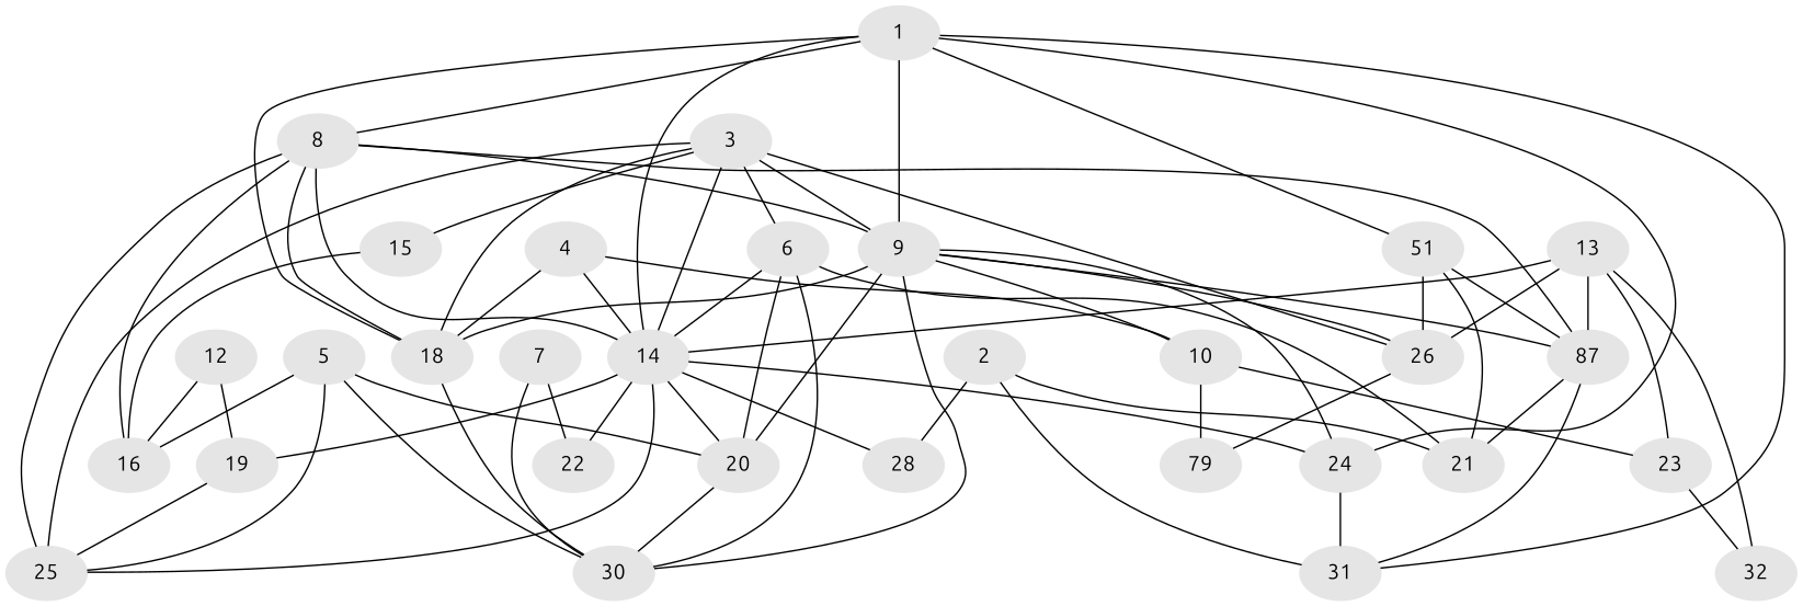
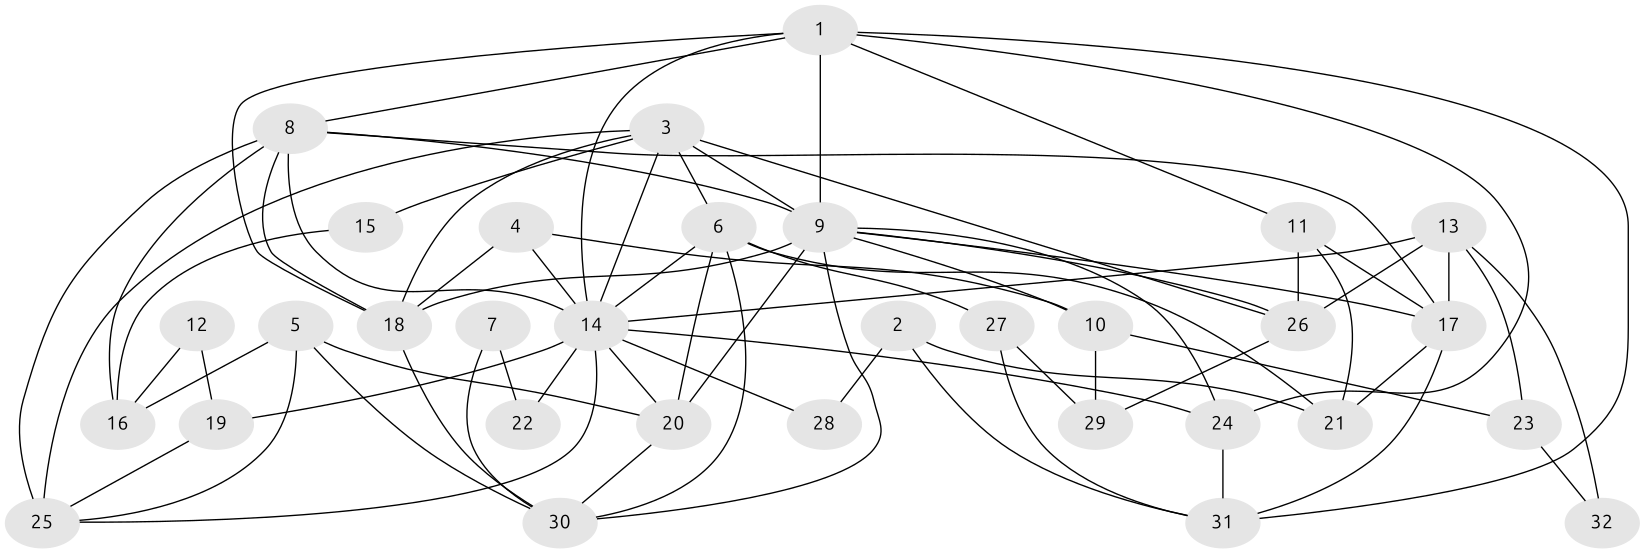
  graph {
    fontname=Ubuntu
    node [color=gray90 fontname=Ubuntu style=filled]
    edge [fontname=Ubuntu weight=1.0]
    1
    8
    9
-   11 [label=51]
+   11
    14
    18
    24
    31
    25
    16
-   17 [label=87]
+   17
    26
    10
    20
    30
    21
    28
    22
    19
    2
    15
    3
    6
-   29 [label=79]
+   27
+   29
    4
    23
    5
    7
    32
    12
    13
    1 -- 8
    1 -- 9
    1 -- 11
    1 -- 14
    1 -- 18
    1 -- 24
    1 -- 31
    8 -- 9
    8 -- 14
    8 -- 18
    8 -- 25
    8 -- 16
    8 -- 17
    9 -- 18
    9 -- 24
    9 -- 17
    9 -- 26
    9 -- 10
    9 -- 20 [weight=2.0]
    9 -- 30
    11 -- 17
    11 -- 26
    11 -- 21
    14 -- 24
    14 -- 25
    14 -- 20
    14 -- 28
    14 -- 22 [weight=2.0]
    14 -- 19
    18 -- 30
    24 -- 31
    17 -- 31
    17 -- 21
    26 -- 29
    10 -- 29
    10 -- 23
    20 -- 30
    19 -- 25
    2 -- 31
    2 -- 21
    2 -- 28
    15 -- 16
    3 -- 9
    3 -- 14
    3 -- 18
    3 -- 25 [weight=3.0]
    3 -- 26
    3 -- 15
    3 -- 6
    6 -- 14
    6 -- 20 [weight=2.0]
    6 -- 30
    6 -- 21
+   6 -- 27 [weight=2.0]
+   27 -- 31
+   27 -- 29
    4 -- 14
    4 -- 18
    4 -- 10
    23 -- 32
    5 -- 25
    5 -- 16
    5 -- 20
    5 -- 30
    7 -- 30
    7 -- 22
    12 -- 16
    12 -- 19
    13 -- 14
    13 -- 17 [weight=2.0]
    13 -- 26
    13 -- 23
    13 -- 32
  }
